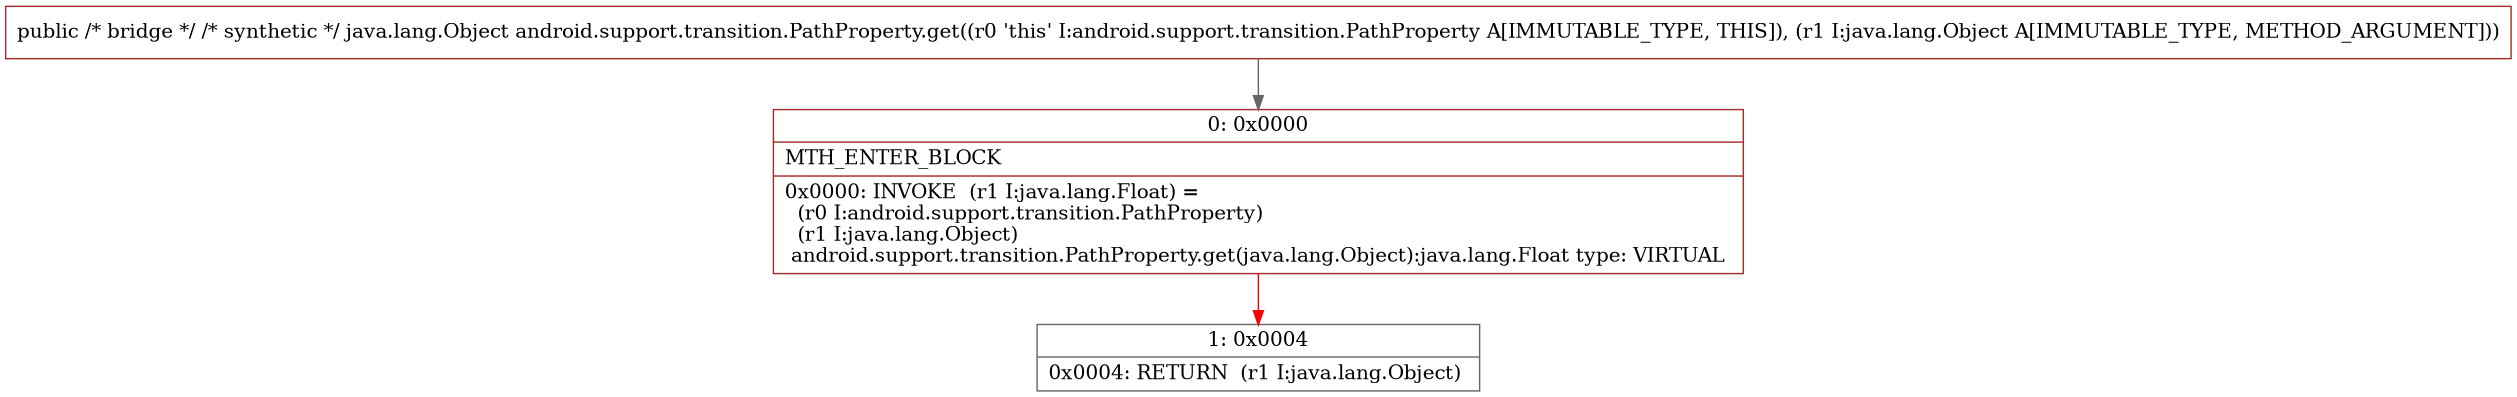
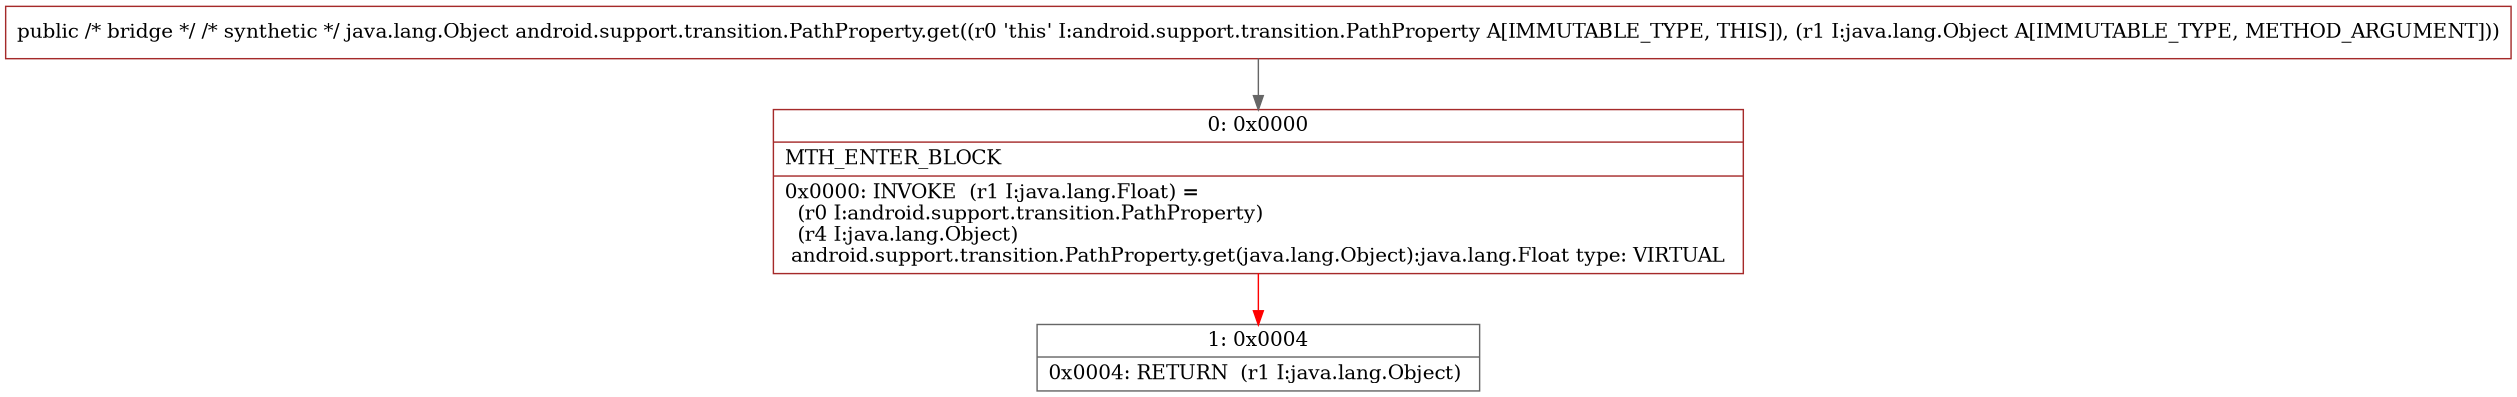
  digraph {
    node [shape=record color=brown]
-   n1 [label="{0\:\ 0x0000|MTH_ENTER_BLOCK\l|0x0000: INVOKE  (r1 I:java.lang.Float) = \l  (r0 I:android.support.transition.PathProperty)\l  (r1 I:java.lang.Object)\l android.support.transition.PathProperty.get(java.lang.Object):java.lang.Float type: VIRTUAL \l}"]
+   n1 [label="{0\:\ 0x0000|MTH_ENTER_BLOCK\l|0x0000: INVOKE  (r1 I:java.lang.Float) = \l  (r0 I:android.support.transition.PathProperty)\l  (r4 I:java.lang.Object)\l android.support.transition.PathProperty.get(java.lang.Object):java.lang.Float type: VIRTUAL \l}"]
    n2 [label="{1\:\ 0x0004|0x0004: RETURN  (r1 I:java.lang.Object) \l}" color=gray40]
    n3 [label="{public \/* bridge *\/ \/* synthetic *\/ java.lang.Object android.support.transition.PathProperty.get((r0 'this' I:android.support.transition.PathProperty A[IMMUTABLE_TYPE, THIS]), (r1 I:java.lang.Object A[IMMUTABLE_TYPE, METHOD_ARGUMENT])) }"]
    n1 -> n2 [color=red]
    n3 -> n1 [color=gray40]
  }
